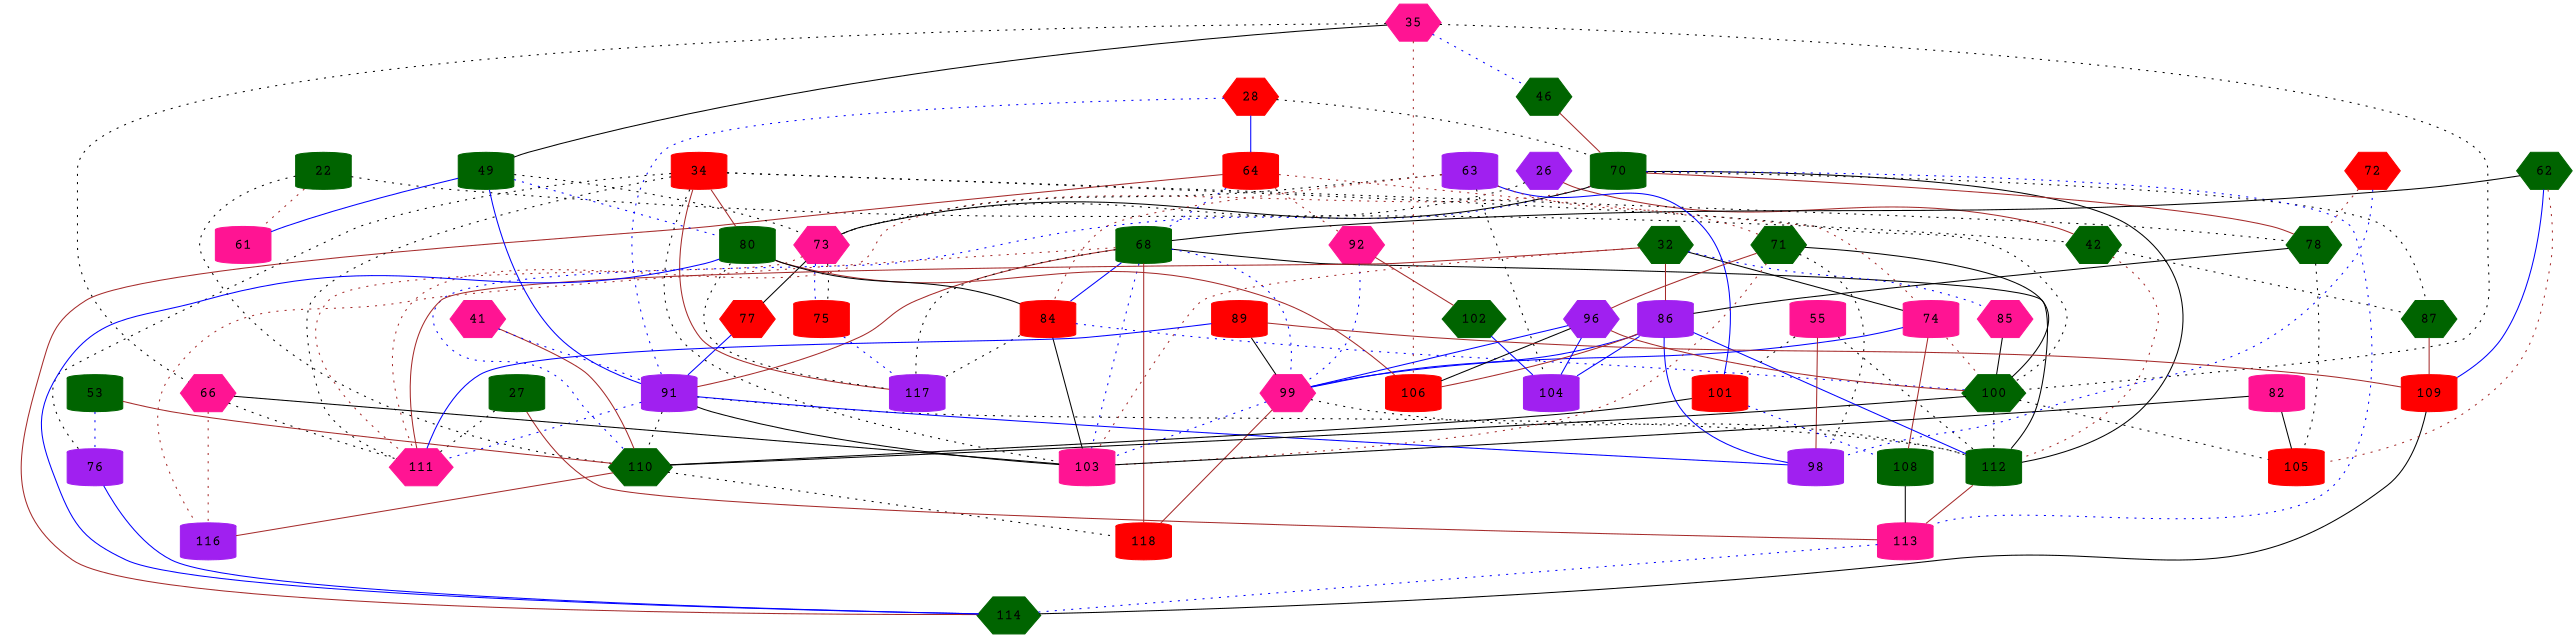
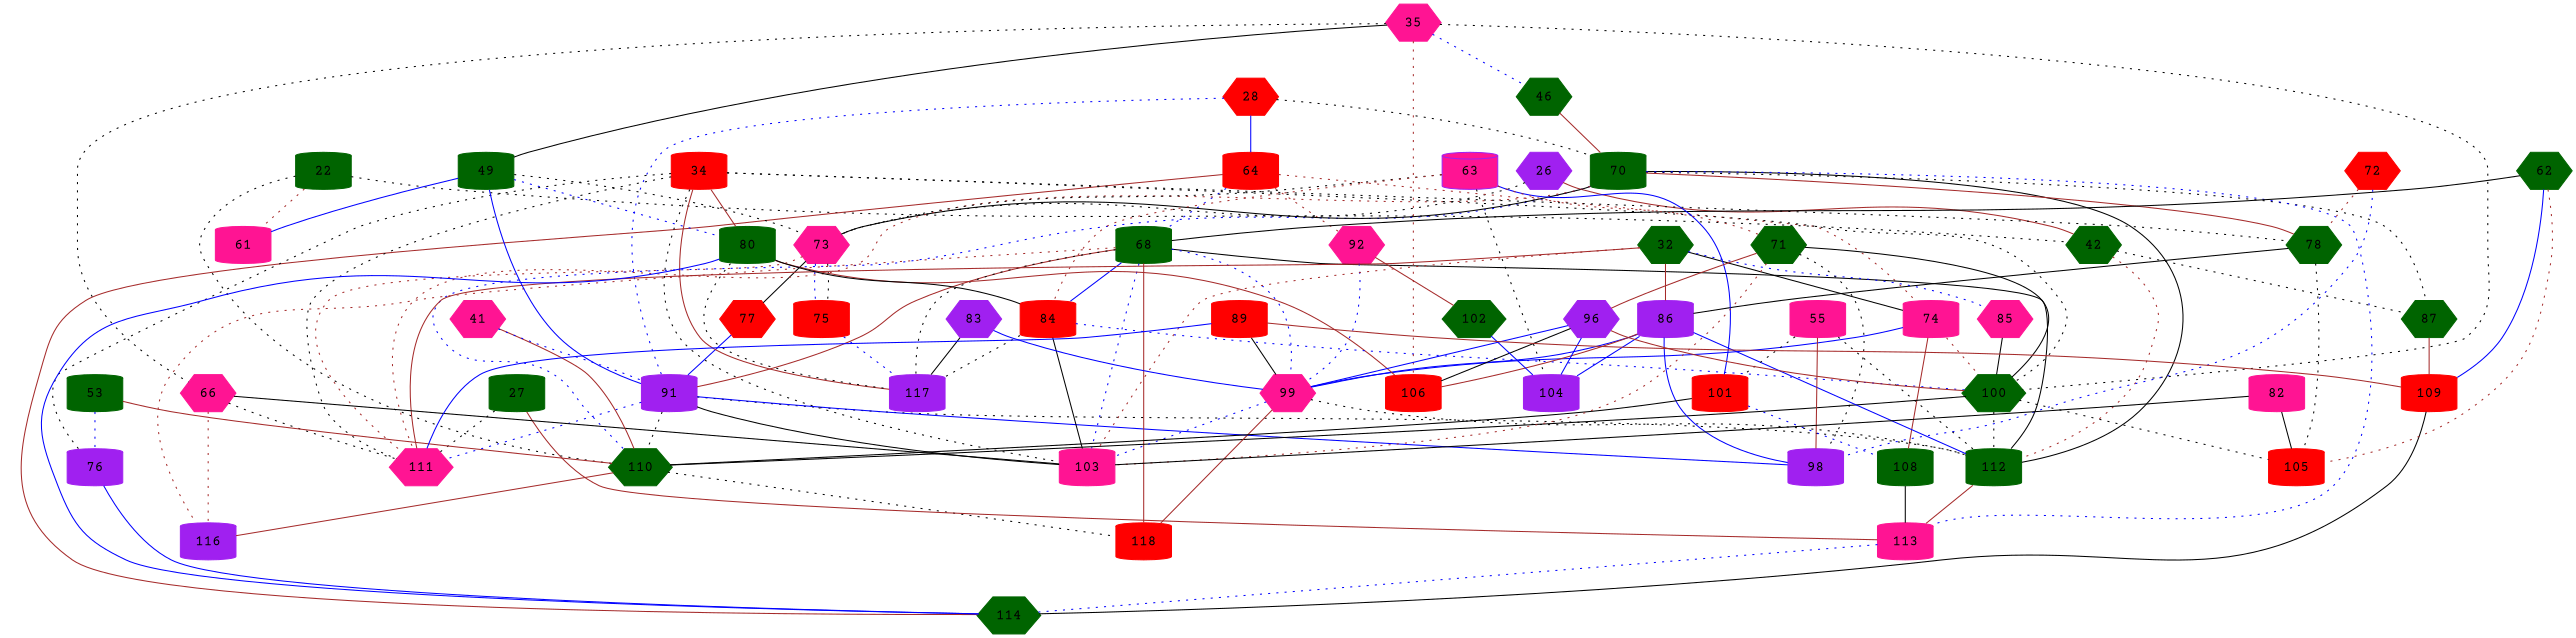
  graph {
    fontname="Courier Prime"
    node [color=darkgreen fontname="Courier Prime" shape=cylinder style=filled]
    edge [color=black fontname="Courier Prime" style=dotted]
    42 [shape=hexagon super="+9"]
    87 [shape=hexagon]
    112 [super="+40+67"]
    22
    61 [color=deeppink]
    110 [shape=hexagon super="+107"]
    116 [color=purple]
    118 [color=red super="+93"]
    26 [color=purple shape=hexagon]
    73 [color=deeppink shape=hexagon super="+45+38+36"]
    111 [color=deeppink shape=hexagon super="+7+12+97+81"]
    75 [color=red]
    77 [color=red shape=hexagon]
    27
    113 [color=deeppink super="+91"]
    114 [shape=hexagon super="+95"]
    28 [color=red shape=hexagon]
    64 [color=red]
    70 [super="+65+37"]
    n20 [color=purple label=91 super="+44+23"]
    74 [color=deeppink super="+69"]
    68 [super="+16+30+59"]
    92 [color=deeppink shape=hexagon]
    78 [shape=hexagon]
    103 [color=deeppink super="+43+51"]
    98 [color=purple]
    100 [shape=hexagon super="+60"]
    99 [color=deeppink shape=hexagon super="+2+14+29"]
    108
    32 [shape=hexagon]
    85 [color=deeppink shape=hexagon]
    86 [color=purple super="+50"]
    106 [color=red super="+88"]
    104 [color=purple]
    34 [color=red super="+18"]
    76 [color=purple]
    80 [super="+4+11"]
    117 [color=purple super="+17+58"]
    105 [color=red]
    84 [color=red super="+13+79"]
    35 [color=deeppink shape=hexagon super="+5"]
    46 [shape=hexagon]
    49
    66 [color=deeppink shape=hexagon]
    41 [color=deeppink shape=hexagon]
    109 [color=red]
    53
    55 [color=deeppink]
    101 [color=red super="+94"]
    62 [shape=hexagon]
-   63 [color=purple super="+39+57"]
+   63 [color=purple super="+39+57" fillcolor=deeppink]
    71 [shape=hexagon]
    96 [color=purple shape=hexagon]
    102 [shape=hexagon]
    72 [color=red shape=hexagon]
    82 [color=deeppink]
+   83 [color=purple shape=hexagon]
    89 [color=red super="+8+21"]
    42 -- 87
    42 -- 112 [color=brown]
    87 -- 109 [color=brown style=solid]
    112 -- 113 [color=brown style=solid weight=2]
    22 -- 42 [weight=2]
    22 -- 61 [color=brown]
    22 -- 110
    110 -- 116 [color=brown style=solid]
    110 -- 118 [weight=2]
    26 -- 42 [color=brown style=solid]
    26 -- 73
    73 -- 111 [color=brown weight=3]
    73 -- 75 [color=blue]
    73 -- 75
    73 -- 77 [style=solid]
    75 -- 117 [color=blue]
    77 -- n20 [color=blue style=solid]
    27 -- 111
    27 -- 113 [color=brown style=solid]
    113 -- 114 [color=blue weight=2]
    28 -- 64 [color=blue style=solid]
    28 -- 70
    28 -- n20 [color=blue]
    64 -- 114 [color=brown style=solid]
    64 -- 74 [color=brown]
    64 -- 68 [color=blue]
    64 -- 92 [color=brown]
    70 -- 87 [weight=2]
    70 -- 112 [style=solid weight=3]
    70 -- 110 [color=blue weight=2]
    70 -- 73 [style=solid weight=3]
    70 -- 111 [color=brown]
    70 -- 113 [color=blue]
    70 -- 78 [color=brown style=solid]
    n20 -- 112
    n20 -- 110
    n20 -- 111 [color=blue weight=3]
    n20 -- 103 [style=solid]
    n20 -- 98 [color=blue style=solid]
    74 -- 100 [color=brown weight=2]
    74 -- 99 [color=blue style=solid]
    74 -- 108 [color=brown style=solid]
    68 -- 112 [style=solid weight=3]
    68 -- 116 [color=brown]
    68 -- 118 [color=brown style=solid weight=2]
    68 -- n20 [color=brown style=solid]
    68 -- 103 [color=blue]
    68 -- 99 [color=blue weight=2]
    68 -- 117 [weight=2]
    68 -- 84 [color=blue style=solid]
    92 -- 99 [color=blue]
    92 -- 102 [color=brown style=solid]
    78 -- 86 [style=solid]
    78 -- 105
    100 -- 112 [weight=3]
    100 -- 110 [style=solid]
    100 -- 105
    99 -- 112
    99 -- 118 [color=brown style=solid weight=2]
    99 -- 103 [color=blue weight=2]
    108 -- 113 [style=solid]
    32 -- 111 [color=brown style=solid]
    32 -- 74 [style=solid]
    32 -- 103 [color=brown]
    32 -- 85 [color=blue]
    32 -- 86 [color=brown style=solid]
    85 -- 100 [style=solid]
    86 -- 112 [color=blue style=solid]
    86 -- 98 [color=blue style=solid]
    86 -- 99 [color=blue style=solid]
    86 -- 106 [color=brown style=solid]
    86 -- 104 [color=blue style=solid]
    34 -- 111
    34 -- 78
    34 -- 103
    34 -- 100
    34 -- 76
    34 -- 80 [color=brown style=solid weight=2]
    34 -- 117 [color=brown style=solid]
    76 -- 114 [color=blue style=solid]
    80 -- 114 [color=blue style=solid]
    80 -- 106 [color=brown style=solid weight=2]
    80 -- 117
    80 -- 84 [style=solid]
    84 -- 103 [style=solid weight=2]
    84 -- 100 [color=blue]
    84 -- 117
    35 -- 100
    35 -- 106 [color=brown]
    35 -- 46 [color=blue]
    35 -- 49 [style=solid]
    35 -- 66
    46 -- 70 [color=brown style=solid]
    49 -- 61 [color=blue style=solid]
    49 -- 73
    49 -- n20 [color=blue style=solid]
    49 -- 80 [color=blue]
    66 -- 116 [color=brown]
    66 -- 111
    66 -- 103 [style=solid]
    41 -- 110 [color=brown style=solid]
    41 -- n20 [color=blue]
    109 -- 114 [style=solid]
    53 -- 110 [color=brown style=solid]
    53 -- 76 [color=blue]
    55 -- 112
    55 -- 98 [color=brown style=solid]
    55 -- 101
    101 -- 110 [style=solid weight=2]
    101 -- 108 [color=blue]
    62 -- 68 [style=solid]
    62 -- 105 [color=brown]
    62 -- 109 [color=blue style=solid]
    63 -- 73 [weight=3]
    63 -- 104
    63 -- 84 [color=brown weight=2]
    63 -- 101 [color=blue style=solid]
    63 -- 71 [color=brown weight=2]
    71 -- 103 [color=brown weight=2]
    71 -- 98
    71 -- 100 [style=solid]
    71 -- 96 [color=brown style=solid]
    96 -- 100 [color=brown style=solid]
    96 -- 99 [color=blue style=solid]
    96 -- 106 [style=solid]
    96 -- 104 [color=blue style=solid]
    102 -- 104 [color=blue style=solid]
    72 -- 78 [color=brown]
    72 -- 98 [color=blue]
    82 -- 103 [style=solid]
    82 -- 105 [style=solid]
+   83 -- 99 [color=blue style=solid]
+   83 -- 117 [style=solid]
    89 -- 111 [color=blue style=solid weight=2]
    89 -- 99 [style=solid weight=2]
    89 -- 109 [color=brown style=solid weight=2]
  }
